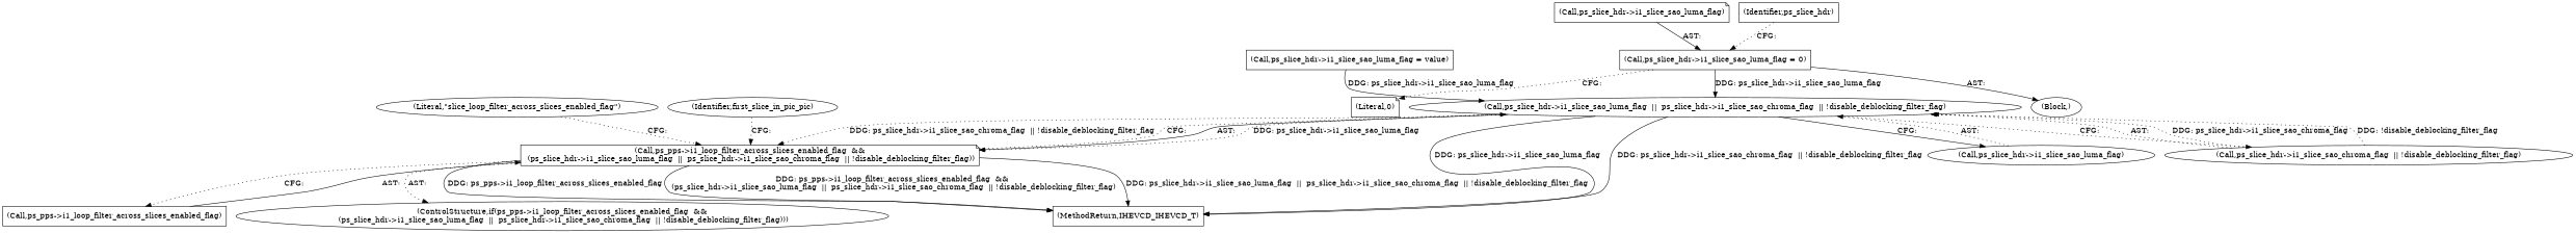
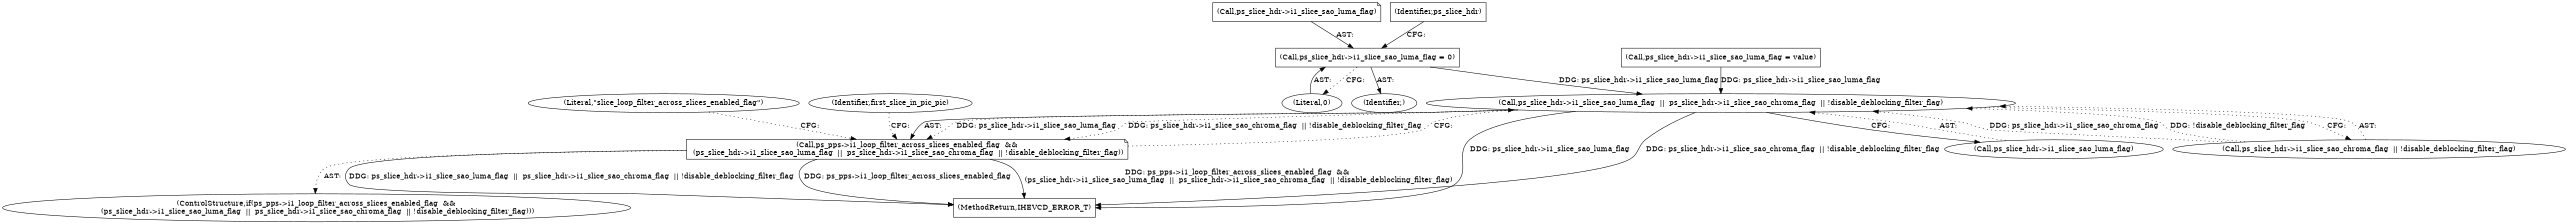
  digraph {
    node [shape=ellipse]
    edge [style=solid]
    n1 [label="(Call,ps_slice_hdr->i1_slice_sao_luma_flag = 0)" shape=box]
    n2 [label="(Call,ps_slice_hdr->i1_slice_sao_luma_flag  ||  ps_slice_hdr->i1_slice_sao_chroma_flag  || !disable_deblocking_filter_flag)"]
-   n3 [label="(Literal,0)" shape=note]
-   n4 [label="(Block,)"]
-   n5 [label="(MethodReturn,IHEVCD_IHEVCD_T)" shape=box]
+   n3 [label="(Literal,0)"]
+   n4 [label="(Identifier,)"]
+   n5 [label="(MethodReturn,IHEVCD_ERROR_T)" shape=box]
    n6 [label="(Call,ps_pps->i1_loop_filter_across_slices_enabled_flag  &&\n (ps_slice_hdr->i1_slice_sao_luma_flag  ||  ps_slice_hdr->i1_slice_sao_chroma_flag  || !disable_deblocking_filter_flag))" shape=note]
    n7 [label="(Call,ps_slice_hdr->i1_slice_sao_luma_flag)"]
    n8 [label="(Call,ps_slice_hdr->i1_slice_sao_chroma_flag  || !disable_deblocking_filter_flag)"]
-   n9 [label="(Call,ps_pps->i1_loop_filter_across_slices_enabled_flag)" shape=box]
    n10 [label="(ControlStructure,if(ps_pps->i1_loop_filter_across_slices_enabled_flag  &&\n (ps_slice_hdr->i1_slice_sao_luma_flag  ||  ps_slice_hdr->i1_slice_sao_chroma_flag  || !disable_deblocking_filter_flag)))"]
    n11 [label="(Call,ps_slice_hdr->i1_slice_sao_luma_flag = value)" shape=box]
    n12 [label="(Literal,\"slice_loop_filter_across_slices_enabled_flag\")"]
    n13 [label="(Identifier,first_slice_in_pic_pic)"]
    n14 [label="(Call,ps_slice_hdr->i1_slice_sao_luma_flag)" shape=note]
    n15 [label="(Identifier,ps_slice_hdr)" shape=box]
    n1 -> n2 [label="DDG: ps_slice_hdr->i1_slice_sao_luma_flag"]
    n1 -> n3 [label="CFG: " style=dotted]
    n1 -> n4 [label="AST: "]
    n2 -> n5 [label="DDG: ps_slice_hdr->i1_slice_sao_luma_flag"]
    n2 -> n5 [label="DDG: ps_slice_hdr->i1_slice_sao_chroma_flag  || !disable_deblocking_filter_flag"]
    n2 -> n6 [label="AST: "]
    n2 -> n6 [label="DDG: ps_slice_hdr->i1_slice_sao_luma_flag" style=dotted]
    n2 -> n6 [label="DDG: ps_slice_hdr->i1_slice_sao_chroma_flag  || !disable_deblocking_filter_flag" style=dotted]
    n2 -> n7 [label="CFG: "]
    n2 -> n8 [label="CFG: " style=dotted]
+   n3 -> n1 [label="AST: "]
    n6 -> n2 [label="CFG: " style=dotted]
    n6 -> n5 [label="DDG: ps_pps->i1_loop_filter_across_slices_enabled_flag  &&\n (ps_slice_hdr->i1_slice_sao_luma_flag  ||  ps_slice_hdr->i1_slice_sao_chroma_flag  || !disable_deblocking_filter_flag)"]
    n6 -> n5 [label="DDG: ps_slice_hdr->i1_slice_sao_luma_flag  ||  ps_slice_hdr->i1_slice_sao_chroma_flag  || !disable_deblocking_filter_flag"]
    n6 -> n5 [label="DDG: ps_pps->i1_loop_filter_across_slices_enabled_flag"]
-   n6 -> n9 [label="CFG: " style=dotted]
    n6 -> n10 [label="AST: " style=dotted]
    n7 -> n2 [label="AST: " style=dotted]
    n8 -> n2 [label="AST: " style=dotted]
    n8 -> n2 [label="DDG: ps_slice_hdr->i1_slice_sao_chroma_flag" style=dotted]
    n8 -> n2 [label="DDG: !disable_deblocking_filter_flag" style=dotted]
-   n9 -> n6 [label="AST: "]
    n11 -> n2 [label="DDG: ps_slice_hdr->i1_slice_sao_luma_flag"]
    n12 -> n6 [label="CFG: " style=dotted]
    n13 -> n6 [label="CFG: " style=dotted]
    n14 -> n1 [label="AST: "]
-   n15 -> n1 [label="CFG: " style=dotted]
+   n15 -> n1 [label="CFG: "]
  }
